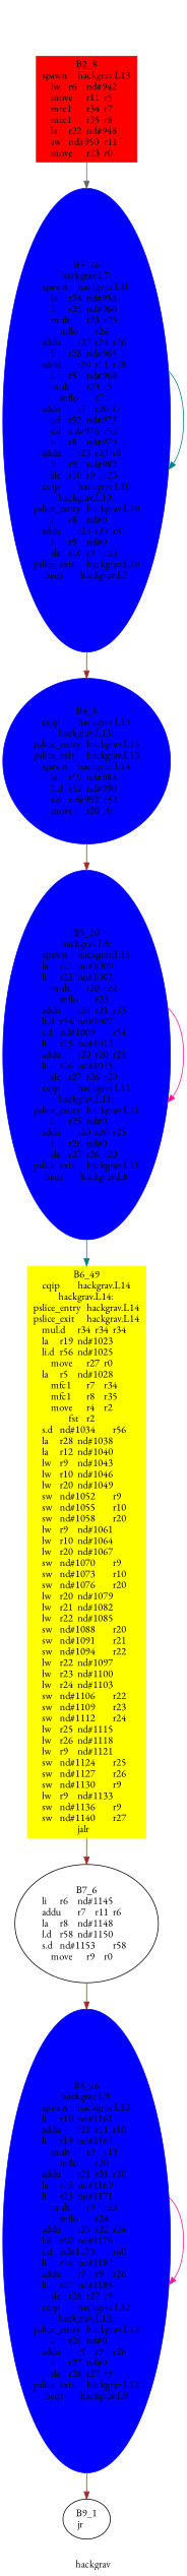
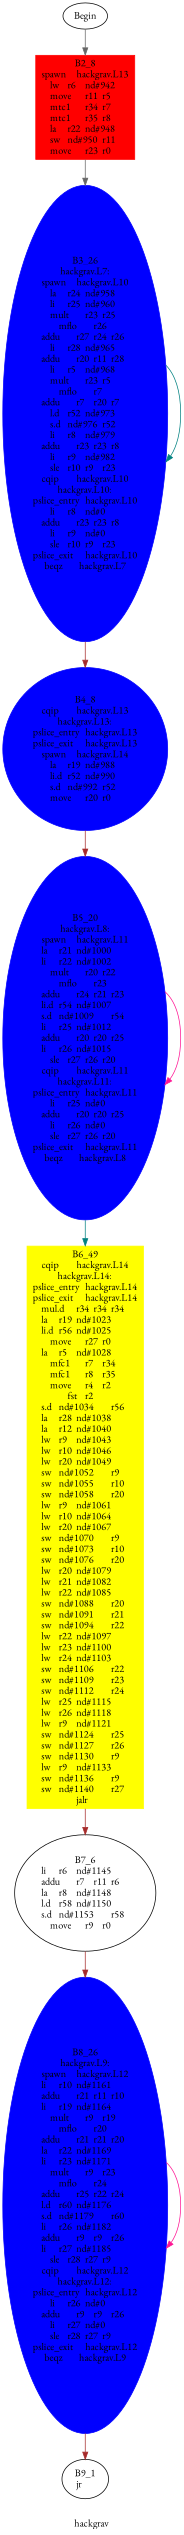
  digraph {
    color=purple
    fontname="EB Garamond"
    label=hackgrav
    style=dashed
    node [fontname="EB Garamond" color=blue shape=ellipse style=filled]
    edge [color=brown fontname="EB Garamond"]
+   n1 [label=Begin color="" shape="" style=""]
    n2 [color=red label="B2_8\nspawn	hackgrav.L13\nlw	r6	nd#942	\nmove	r11	r5	\nmtc1	r34	r7	\nmtc1	r35	r8	\nla	r22	nd#948	\nsw	nd#950	r11	\nmove	r23	r0	\n" shape=box]
    n3 [label="B3_26\nhackgrav.L7:\nspawn	hackgrav.L10\nla	r24	nd#958	\nli	r25	nd#960	\nmult	r23	r25	\nmflo	r26	\naddu	r27	r24	r26	\nli	r28	nd#965	\naddu	r20	r11	r28	\nli	r5	nd#968	\nmult	r23	r5	\nmflo	r7	\naddu	r7	r20	r7	\nl.d	r52	nd#973	\ns.d	nd#976	r52	\nli	r8	nd#979	\naddu	r23	r23	r8	\nli	r9	nd#982	\nsle	r10	r9	r23	\ncqip	hackgrav.L10\nhackgrav.L10:\npslice_entry	hackgrav.L10\nli	r8	nd#0	\naddu	r23	r23	r8	\nli	r9	nd#0	\nsle	r10	r9	r23	\npslice_exit	hackgrav.L10\nbeqz	hackgrav.L7\n"]
    n4 [label="B4_8\ncqip	hackgrav.L13\nhackgrav.L13:\npslice_entry	hackgrav.L13\npslice_exit	hackgrav.L13\nspawn	hackgrav.L14\nla	r19	nd#988	\nli.d	r52	nd#990	\ns.d	nd#992	r52	\nmove	r20	r0	\n"]
    n5 [label="B5_20\nhackgrav.L8:\nspawn	hackgrav.L11\nla	r21	nd#1000	\nli	r22	nd#1002	\nmult	r20	r22	\nmflo	r23	\naddu	r24	r21	r23	\nli.d	r54	nd#1007	\ns.d	nd#1009	r54	\nli	r25	nd#1012	\naddu	r20	r20	r25	\nli	r26	nd#1015	\nsle	r27	r26	r20	\ncqip	hackgrav.L11\nhackgrav.L11:\npslice_entry	hackgrav.L11\nli	r25	nd#0	\naddu	r20	r20	r25	\nli	r26	nd#0	\nsle	r27	r26	r20	\npslice_exit	hackgrav.L11\nbeqz	hackgrav.L8\n"]
    n6 [color=yellow label="B6_49\ncqip	hackgrav.L14\nhackgrav.L14:\npslice_entry	hackgrav.L14\npslice_exit	hackgrav.L14\nmul.d	r34	r34	r34	\nla	r19	nd#1023	\nli.d	r56	nd#1025	\nmove	r27	r0	\nla	r5	nd#1028	\nmfc1	r7	r34	\nmfc1	r8	r35	\nmove	r4	r2	\nfst	r2	\ns.d	nd#1034	r56	\nla	r28	nd#1038	\nla	r12	nd#1040	\nlw	r9	nd#1043	\nlw	r10	nd#1046	\nlw	r20	nd#1049	\nsw	nd#1052	r9	\nsw	nd#1055	r10	\nsw	nd#1058	r20	\nlw	r9	nd#1061	\nlw	r10	nd#1064	\nlw	r20	nd#1067	\nsw	nd#1070	r9	\nsw	nd#1073	r10	\nsw	nd#1076	r20	\nlw	r20	nd#1079	\nlw	r21	nd#1082	\nlw	r22	nd#1085	\nsw	nd#1088	r20	\nsw	nd#1091	r21	\nsw	nd#1094	r22	\nlw	r22	nd#1097	\nlw	r23	nd#1100	\nlw	r24	nd#1103	\nsw	nd#1106	r22	\nsw	nd#1109	r23	\nsw	nd#1112	r24	\nlw	r25	nd#1115	\nlw	r26	nd#1118	\nlw	r9	nd#1121	\nsw	nd#1124	r25	\nsw	nd#1127	r26	\nsw	nd#1130	r9	\nlw	r9	nd#1133	\nsw	nd#1136	r9	\nsw	nd#1140	r27	\njalr	\n" shape=polygon]
    n7 [label="B7_6\nli	r6	nd#1145	\naddu	r7	r11	r6	\nla	r8	nd#1148	\nl.d	r58	nd#1150	\ns.d	nd#1153	r58	\nmove	r9	r0	\n" color="" shape="" style=""]
    n8 [label="B8_26\nhackgrav.L9:\nspawn	hackgrav.L12\nli	r10	nd#1161	\naddu	r21	r11	r10	\nli	r19	nd#1164	\nmult	r9	r19	\nmflo	r20	\naddu	r21	r21	r20	\nla	r22	nd#1169	\nli	r23	nd#1171	\nmult	r9	r23	\nmflo	r24	\naddu	r25	r22	r24	\nl.d	r60	nd#1176	\ns.d	nd#1179	r60	\nli	r26	nd#1182	\naddu	r9	r9	r26	\nli	r27	nd#1185	\nsle	r28	r27	r9	\ncqip	hackgrav.L12\nhackgrav.L12:\npslice_entry	hackgrav.L12\nli	r26	nd#0	\naddu	r9	r9	r26	\nli	r27	nd#0	\nsle	r28	r27	r9	\npslice_exit	hackgrav.L12\nbeqz	hackgrav.L9\n"]
    n9 [label="B9_1\njr	\n" color="" shape="" style=""]
+   n1 -> n2 [color=gray40]
    n2 -> n3 [color=gray40]
    n3 -> n3 [color=teal]
    n3 -> n4
    n4 -> n5
    n5 -> n5 [color=deeppink]
    n5 -> n6 [color=teal]
    n6 -> n7
    n7 -> n8
    n8 -> n8 [color=deeppink]
    n8 -> n9
  }
